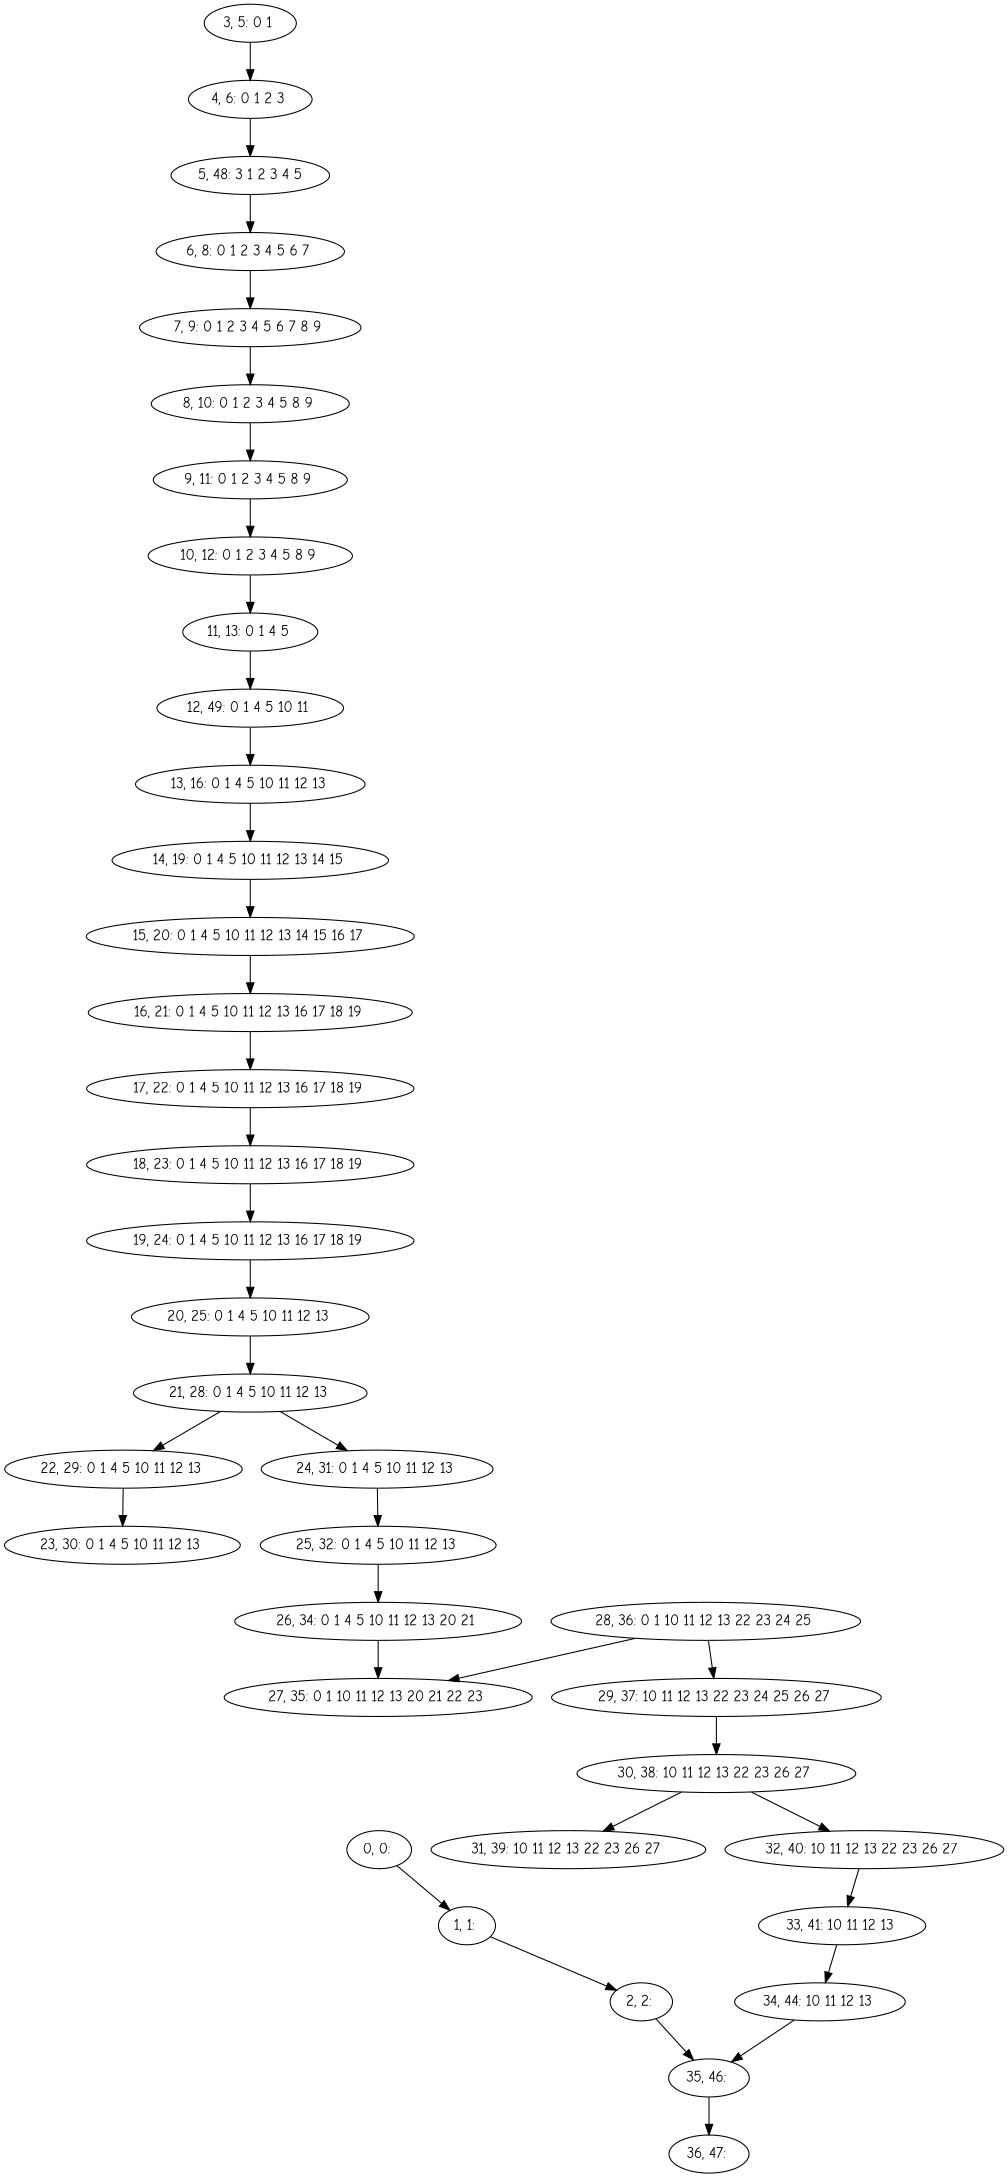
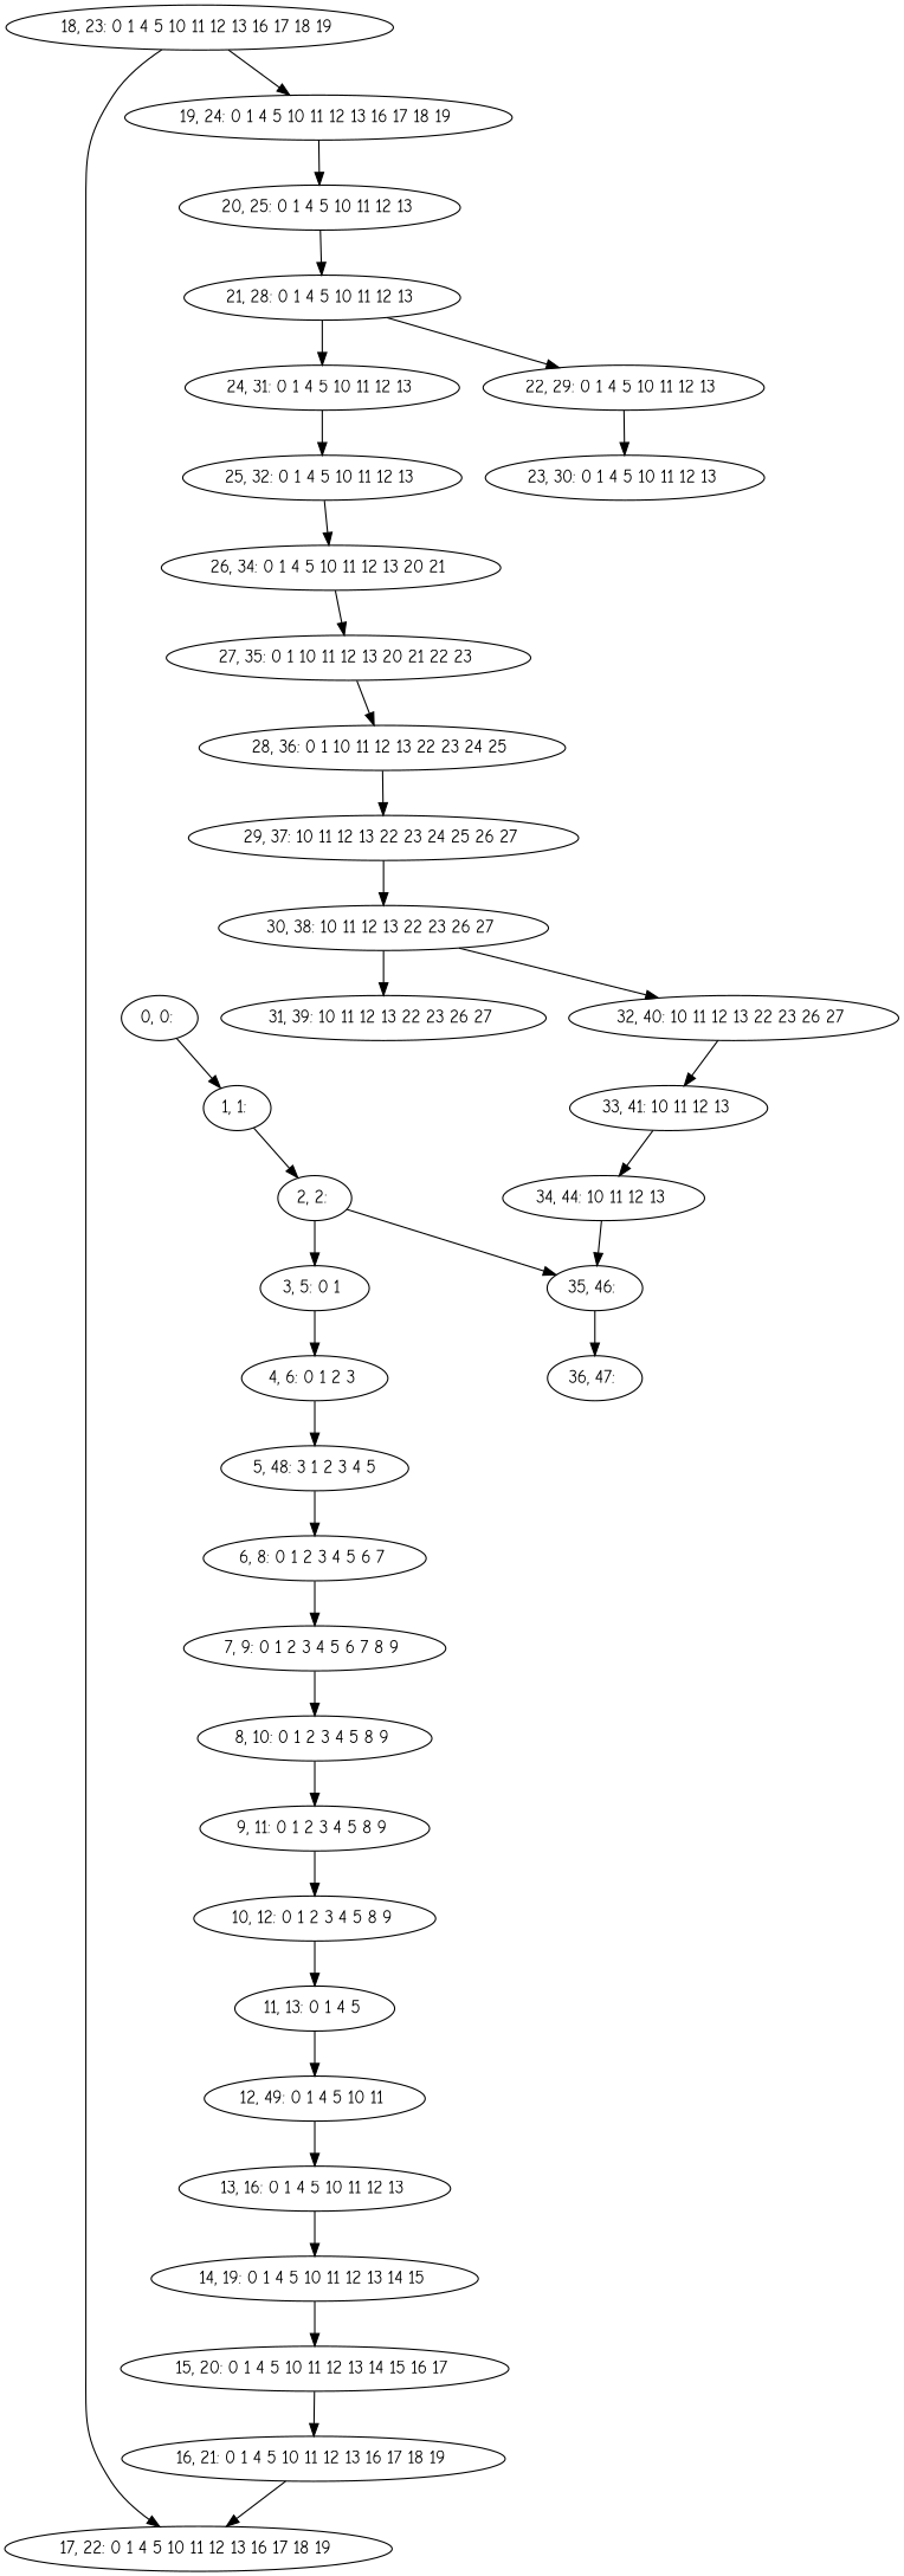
  digraph {
    fontname="Comic Neue"
    node [fontname="Comic Neue"]
    edge [fontname="Comic Neue"]
    n1 [label="0, 0: "]
    n2 [label="1, 1: "]
    n3 [label="2, 2: "]
    n4 [label="3, 5: 0 1 "]
    n5 [label="35, 46: "]
    n6 [label="4, 6: 0 1 2 3 "]
    n7 [label="36, 47: "]
    n8 [label="5, 48: 3 1 2 3 4 5"]
    n9 [label="6, 8: 0 1 2 3 4 5 6 7 "]
    n10 [label="7, 9: 0 1 2 3 4 5 6 7 8 9 "]
    n11 [label="8, 10: 0 1 2 3 4 5 8 9 "]
    n12 [label="9, 11: 0 1 2 3 4 5 8 9 "]
    n13 [label="10, 12: 0 1 2 3 4 5 8 9 "]
    n14 [label="11, 13: 0 1 4 5 "]
    n15 [label="12, 49: 0 1 4 5 10 11 "]
    n16 [label="13, 16: 0 1 4 5 10 11 12 13 "]
    n17 [label="14, 19: 0 1 4 5 10 11 12 13 14 15 "]
    n18 [label="15, 20: 0 1 4 5 10 11 12 13 14 15 16 17 "]
    n19 [label="16, 21: 0 1 4 5 10 11 12 13 16 17 18 19 "]
    n20 [label="17, 22: 0 1 4 5 10 11 12 13 16 17 18 19 "]
    n21 [label="18, 23: 0 1 4 5 10 11 12 13 16 17 18 19 "]
    n22 [label="19, 24: 0 1 4 5 10 11 12 13 16 17 18 19 "]
    n23 [label="20, 25: 0 1 4 5 10 11 12 13 "]
    n24 [label="21, 28: 0 1 4 5 10 11 12 13 "]
    n25 [label="22, 29: 0 1 4 5 10 11 12 13 "]
    n26 [label="24, 31: 0 1 4 5 10 11 12 13 "]
    n27 [label="23, 30: 0 1 4 5 10 11 12 13 "]
    n28 [label="25, 32: 0 1 4 5 10 11 12 13 "]
    n29 [label="26, 34: 0 1 4 5 10 11 12 13 20 21 "]
    n30 [label="27, 35: 0 1 10 11 12 13 20 21 22 23 "]
    n31 [label="28, 36: 0 1 10 11 12 13 22 23 24 25 "]
    n32 [label="29, 37: 10 11 12 13 22 23 24 25 26 27 "]
    n33 [label="30, 38: 10 11 12 13 22 23 26 27 "]
    n34 [label="31, 39: 10 11 12 13 22 23 26 27 "]
    n35 [label="32, 40: 10 11 12 13 22 23 26 27 "]
    n36 [label="33, 41: 10 11 12 13 "]
    n37 [label="34, 44: 10 11 12 13 "]
    n1 -> n2
    n2 -> n3
+   n3 -> n4
    n3 -> n5
    n4 -> n6
    n5 -> n7
    n6 -> n8
    n8 -> n9
    n9 -> n10
    n10 -> n11
    n11 -> n12
    n12 -> n13
    n13 -> n14
    n14 -> n15
    n15 -> n16
    n16 -> n17
    n17 -> n18
    n18 -> n19
    n19 -> n20
-   n20 -> n21
+   n21 -> n20
    n21 -> n22
    n22 -> n23
    n23 -> n24
    n24 -> n25
    n24 -> n26
    n25 -> n27
    n26 -> n28
    n28 -> n29
    n29 -> n30
-   n31 -> n30
+   n30 -> n31
    n31 -> n32
    n32 -> n33
    n33 -> n34
    n33 -> n35
    n35 -> n36
    n36 -> n37
    n37 -> n5
  }
